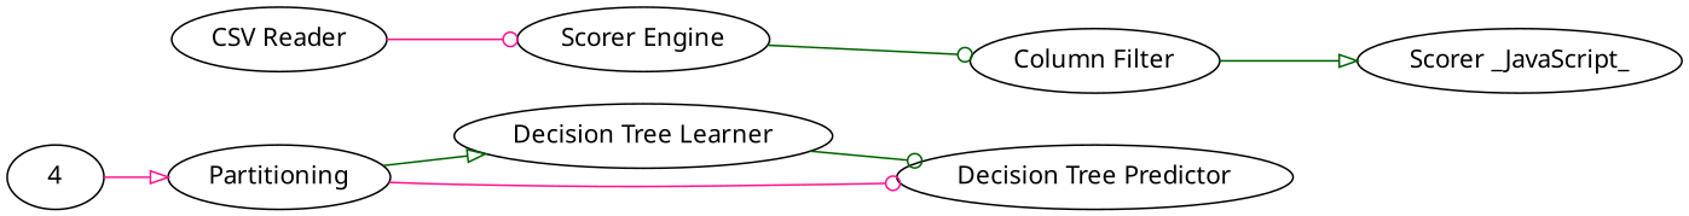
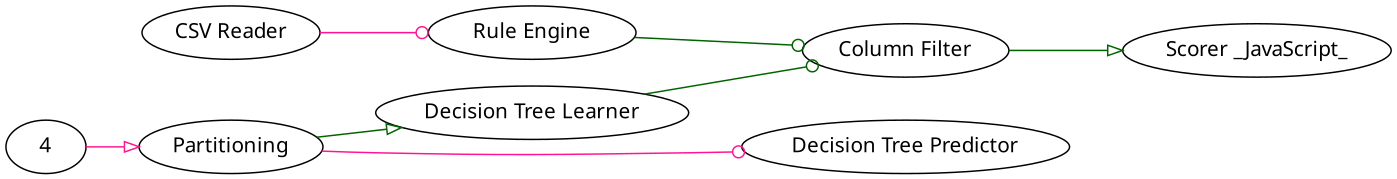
  digraph {
    fontname="Noto Sans"
    rankdir=LR
    node [fontname="Noto Sans"]
    edge [arrowhead=odot color=darkgreen fontname="Noto Sans"]
    n1 [label=Partitioning]
    n2 [label="Decision Tree Learner"]
    n3 [label="Decision Tree Predictor"]
    n4 [label="CSV Reader"]
-   n5 [label="Scorer Engine"]
+   n5 [label="Rule Engine"]
    n6 [label="Column Filter"]
    n7 [label="Scorer _JavaScript_"]
    n8 [label=4]
    n1 -> n2 [arrowhead=onormal]
    n1 -> n3 [color=deeppink]
-   n2 -> n3
+   n2 -> n6
    n4 -> n5 [color=deeppink]
    n5 -> n6
    n6 -> n7 [arrowhead=onormal]
    n8 -> n1 [arrowhead=onormal color=deeppink]
  }
